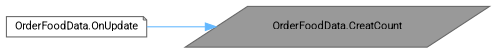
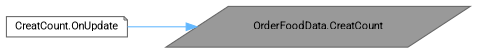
  digraph {
    rankdir=RL
    fontname=Roboto
    node [fontname=Roboto fontsize=10 style=filled]
    n1 [color=gray40 fillcolor=grey60 fontcolor=black height=0.2 label="OrderFoodData.CreatCount" shape=parallelogram width=0.4]
-   n2 [color=grey40 fillcolor=white height=0.2 label="OrderFoodData.OnUpdate" shape=note width=0.4]
+   n2 [color=grey40 fillcolor=white height=0.2 label="CreatCount.OnUpdate" shape=note width=0.4]
    n1 -> n2 [color=steelblue1 dir=back fontname=Roboto fontsize=10 labelfontname=Helvetica labelfontsize=10 style=solid]
  }
